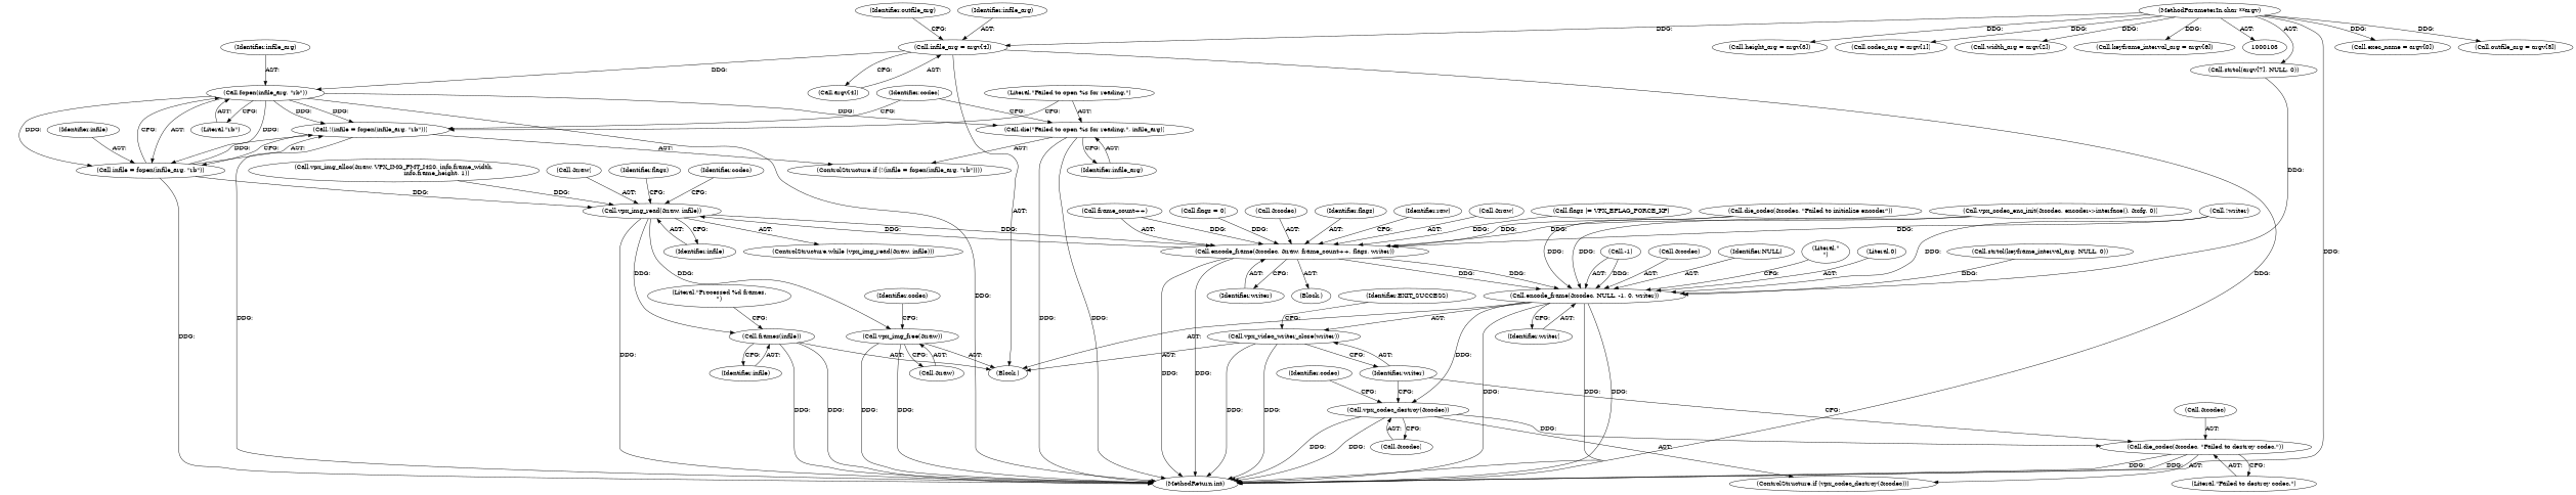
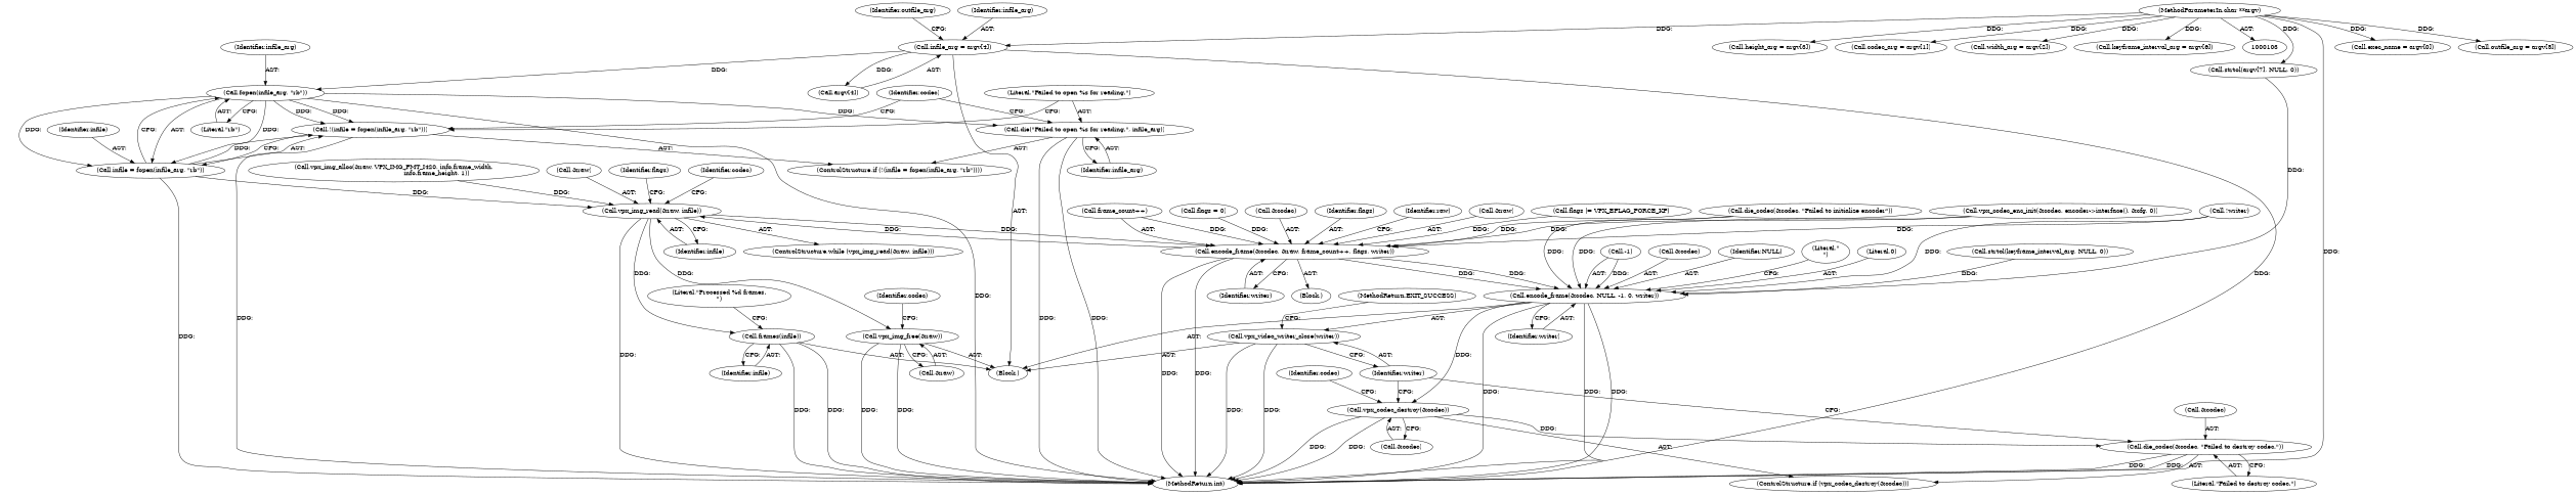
  digraph {
    n1 [label="(Call,infile_arg = argv[4])"]
    n2 [label="(Call,fopen(infile_arg, \"rb\"))"]
    n3 [label="(Call,argv[4])"]
    n4 [label="(MethodReturn,int)"]
    n5 [label="(Block,)"]
    n6 [label="(Call,!(infile = fopen(infile_arg, \"rb\")))"]
    n7 [label="(Call,infile = fopen(infile_arg, \"rb\"))"]
    n8 [label="(Call,die(\"Failed to open %s for reading.\", infile_arg))"]
    n9 [label="(Literal,\"rb\")"]
    n10 [label="(MethodParameterIn,char **argv)"]
    n11 [label="(Call,exec_name = argv[0])"]
    n12 [label="(Call,outfile_arg = argv[5])"]
    n13 [label="(Call,height_arg = argv[3])"]
    n14 [label="(Call,strtol(argv[7], NULL, 0))"]
    n15 [label="(Call,codec_arg = argv[1])"]
    n16 [label="(Call,width_arg = argv[2])"]
    n17 [label="(Call,keyframe_interval_arg = argv[6])"]
    1000103
    n19 [label="(Call,encode_frame(&codec, NULL, -1, 0, writer))"]
    n20 [label="(ControlStructure,if (!(infile = fopen(infile_arg, \"rb\"))))"]
    n21 [label="(Call,vpx_img_read(&raw, infile))"]
    n22 [label="(Identifier,infile_arg)"]
    n23 [label="(Call,encode_frame(&codec, &raw, frame_count++, flags, writer))"]
    n24 [label="(Call,frames(infile))"]
    n25 [label="(Call,vpx_img_free(&raw))"]
    n26 [label="(Identifier,infile)"]
    n27 [label="(ControlStructure,while (vpx_img_read(&raw, infile)))"]
    n28 [label="(Identifier,writer)"]
    n29 [label="(Block,)"]
    n30 [label="(Identifier,infile)"]
    n31 [label="(Call,&raw)"]
    n32 [label="(Call,vpx_codec_destroy(&codec))"]
    n33 [label="(Call,vpx_video_writer_close(writer))"]
    n34 [label="(Identifier,writer)"]
    n35 [label="(Call,die_codec(&codec, \"Failed to destroy codec.\"))"]
    n36 [label="(Call,&codec)"]
    n37 [label="(ControlStructure,if (vpx_codec_destroy(&codec)))"]
    n38 [label="(Identifier,writer)"]
    n39 [label="(Literal,\"Failed to destroy codec.\")"]
    n40 [label="(Call,frame_count++)"]
    n41 [label="(Identifier,outfile_arg)"]
    n42 [label="(Call,&codec)"]
    n43 [label="(Identifier,NULL)"]
    n44 [label="(Call,die_codec(&codec, \"Failed to initialize encoder\"))"]
    n45 [label="(Call,flags = 0)"]
    n46 [label="(Identifier,codec)"]
    n47 [label="(Call,&codec)"]
    n48 [label="(Call,vpx_codec_enc_init(&codec, encoder->interface(), &cfg, 0))"]
    n49 [label="(Call,&codec)"]
    n50 [label="(Call,vpx_img_alloc(&raw, VPX_IMG_FMT_I420, info.frame_width,\n                                             info.frame_height, 1))"]
    n51 [label="(Identifier,flags)"]
    n52 [label="(Identifier,infile)"]
    n53 [label="(Literal,0)"]
    n54 [label="(Literal,\"Processed %d frames.\n\")"]
    n55 [label="(Literal,\"Failed to open %s for reading.\")"]
    n56 [label="(Identifier,codec)"]
    n57 [label="(Identifier,raw)"]
    n58 [label="(Call,-1)"]
    n59 [label="(Literal,\"\n\")"]
    n60 [label="(Call,&raw)"]
-   n61 [label="(Identifier,EXIT_SUCCESS)"]
+   n61 [label="(MethodReturn,EXIT_SUCCESS)"]
    n62 [label="(Call,!writer)"]
    n63 [label="(Call,strtol(keyframe_interval_arg, NULL, 0))"]
    n64 [label="(Call,&raw)"]
    n65 [label="(Identifier,infile_arg)"]
    n66 [label="(Identifier,infile_arg)"]
    n67 [label="(Identifier,codec)"]
    n68 [label="(Call,flags |= VPX_EFLAG_FORCE_KF)"]
    n69 [label="(Identifier,flags)"]
    n70 [label="(Identifier,codec)"]
    n1 -> n2 [label="DDG: "]
-   n1 -> n3 [label="CFG: "]
+   n1 -> n3 [label="DDG: "]
    n1 -> n4 [label="DDG: "]
    n1 -> n5 [label="AST: "]
    n2 -> n4 [label="DDG: "]
    n2 -> n6 [label="DDG: "]
    n2 -> n6 [label="DDG: "]
    n2 -> n7 [label="AST: "]
    n2 -> n7 [label="DDG: "]
    n2 -> n7 [label="DDG: "]
    n2 -> n8 [label="DDG: "]
    n2 -> n9 [label="CFG: "]
    n3 -> n1 [label="AST: "]
    n6 -> n4 [label="DDG: "]
    n6 -> n7 [label="CFG: "]
    n6 -> n20 [label="AST: "]
    n7 -> n2 [label="CFG: "]
    n7 -> n4 [label="DDG: "]
    n7 -> n6 [label="AST: "]
    n7 -> n6 [label="DDG: "]
    n7 -> n21 [label="DDG: "]
    n8 -> n4 [label="DDG: "]
    n8 -> n4 [label="DDG: "]
    n8 -> n20 [label="AST: "]
    n8 -> n22 [label="CFG: "]
    n9 -> n2 [label="AST: "]
    n10 -> n1 [label="DDG: "]
    n10 -> n4 [label="DDG: "]
    n10 -> n11 [label="DDG: "]
    n10 -> n12 [label="DDG: "]
    n10 -> n13 [label="DDG: "]
-   n10 -> n14 [label="AST: "]
+   n10 -> n14 [label="DDG: "]
    n10 -> n15 [label="DDG: "]
    n10 -> n16 [label="DDG: "]
    n10 -> n17 [label="DDG: "]
    n10 -> 1000103 [label="AST: "]
    n14 -> n19 [label="DDG: "]
    n19 -> n4 [label="DDG: "]
    n19 -> n4 [label="DDG: "]
    n19 -> n4 [label="DDG: "]
    n19 -> n5 [label="AST: "]
    n19 -> n32 [label="DDG: "]
    n19 -> n33 [label="AST: "]
    n19 -> n34 [label="CFG: "]
    n21 -> n4 [label="DDG: "]
    n21 -> n23 [label="DDG: "]
    n21 -> n24 [label="DDG: "]
    n21 -> n25 [label="DDG: "]
    n21 -> n26 [label="CFG: "]
    n21 -> n27 [label="AST: "]
    n22 -> n8 [label="AST: "]
    n23 -> n4 [label="DDG: "]
    n23 -> n4 [label="DDG: "]
    n23 -> n19 [label="DDG: "]
    n23 -> n19 [label="DDG: "]
    n23 -> n21 [label="DDG: "]
    n23 -> n28 [label="CFG: "]
    n23 -> n29 [label="AST: "]
    n24 -> n4 [label="DDG: "]
    n24 -> n4 [label="DDG: "]
    n24 -> n5 [label="AST: "]
    n24 -> n30 [label="CFG: "]
    n25 -> n4 [label="DDG: "]
    n25 -> n4 [label="DDG: "]
    n25 -> n5 [label="AST: "]
    n25 -> n31 [label="CFG: "]
    n26 -> n21 [label="AST: "]
    n28 -> n23 [label="AST: "]
    n30 -> n24 [label="AST: "]
    n31 -> n25 [label="AST: "]
    n32 -> n4 [label="DDG: "]
    n32 -> n4 [label="DDG: "]
    n32 -> n35 [label="DDG: "]
    n32 -> n36 [label="CFG: "]
    n32 -> n37 [label="AST: "]
    n33 -> n4 [label="DDG: "]
    n33 -> n4 [label="DDG: "]
    n33 -> n5 [label="AST: "]
    n33 -> n38 [label="CFG: "]
    n34 -> n19 [label="AST: "]
    n35 -> n4 [label="DDG: "]
    n35 -> n4 [label="DDG: "]
    n35 -> n37 [label="AST: "]
    n35 -> n39 [label="CFG: "]
    n36 -> n32 [label="AST: "]
    n38 -> n32 [label="CFG: "]
    n38 -> n33 [label="AST: "]
    n38 -> n35 [label="CFG: "]
    n39 -> n35 [label="AST: "]
    n40 -> n23 [label="AST: "]
    n40 -> n23 [label="DDG: "]
    n41 -> n1 [label="CFG: "]
    n42 -> n19 [label="AST: "]
    n43 -> n19 [label="AST: "]
    n44 -> n19 [label="DDG: "]
    n44 -> n23 [label="DDG: "]
    n45 -> n23 [label="DDG: "]
    n46 -> n32 [label="CFG: "]
    n47 -> n35 [label="AST: "]
    n48 -> n19 [label="DDG: "]
    n48 -> n23 [label="DDG: "]
    n49 -> n23 [label="AST: "]
    n50 -> n21 [label="DDG: "]
    n51 -> n23 [label="AST: "]
    n52 -> n7 [label="AST: "]
    n53 -> n19 [label="AST: "]
    n54 -> n24 [label="CFG: "]
    n55 -> n6 [label="CFG: "]
    n55 -> n8 [label="AST: "]
    n56 -> n6 [label="CFG: "]
    n56 -> n8 [label="CFG: "]
    n57 -> n23 [label="CFG: "]
    n58 -> n19 [label="AST: "]
    n58 -> n19 [label="DDG: "]
    n59 -> n19 [label="CFG: "]
    n60 -> n21 [label="AST: "]
    n61 -> n33 [label="CFG: "]
    n62 -> n19 [label="DDG: "]
    n62 -> n23 [label="DDG: "]
    n63 -> n19 [label="DDG: "]
    n64 -> n23 [label="AST: "]
    n65 -> n1 [label="AST: "]
    n66 -> n2 [label="AST: "]
    n67 -> n25 [label="CFG: "]
    n68 -> n23 [label="DDG: "]
    n69 -> n21 [label="CFG: "]
    n70 -> n21 [label="CFG: "]
  }
